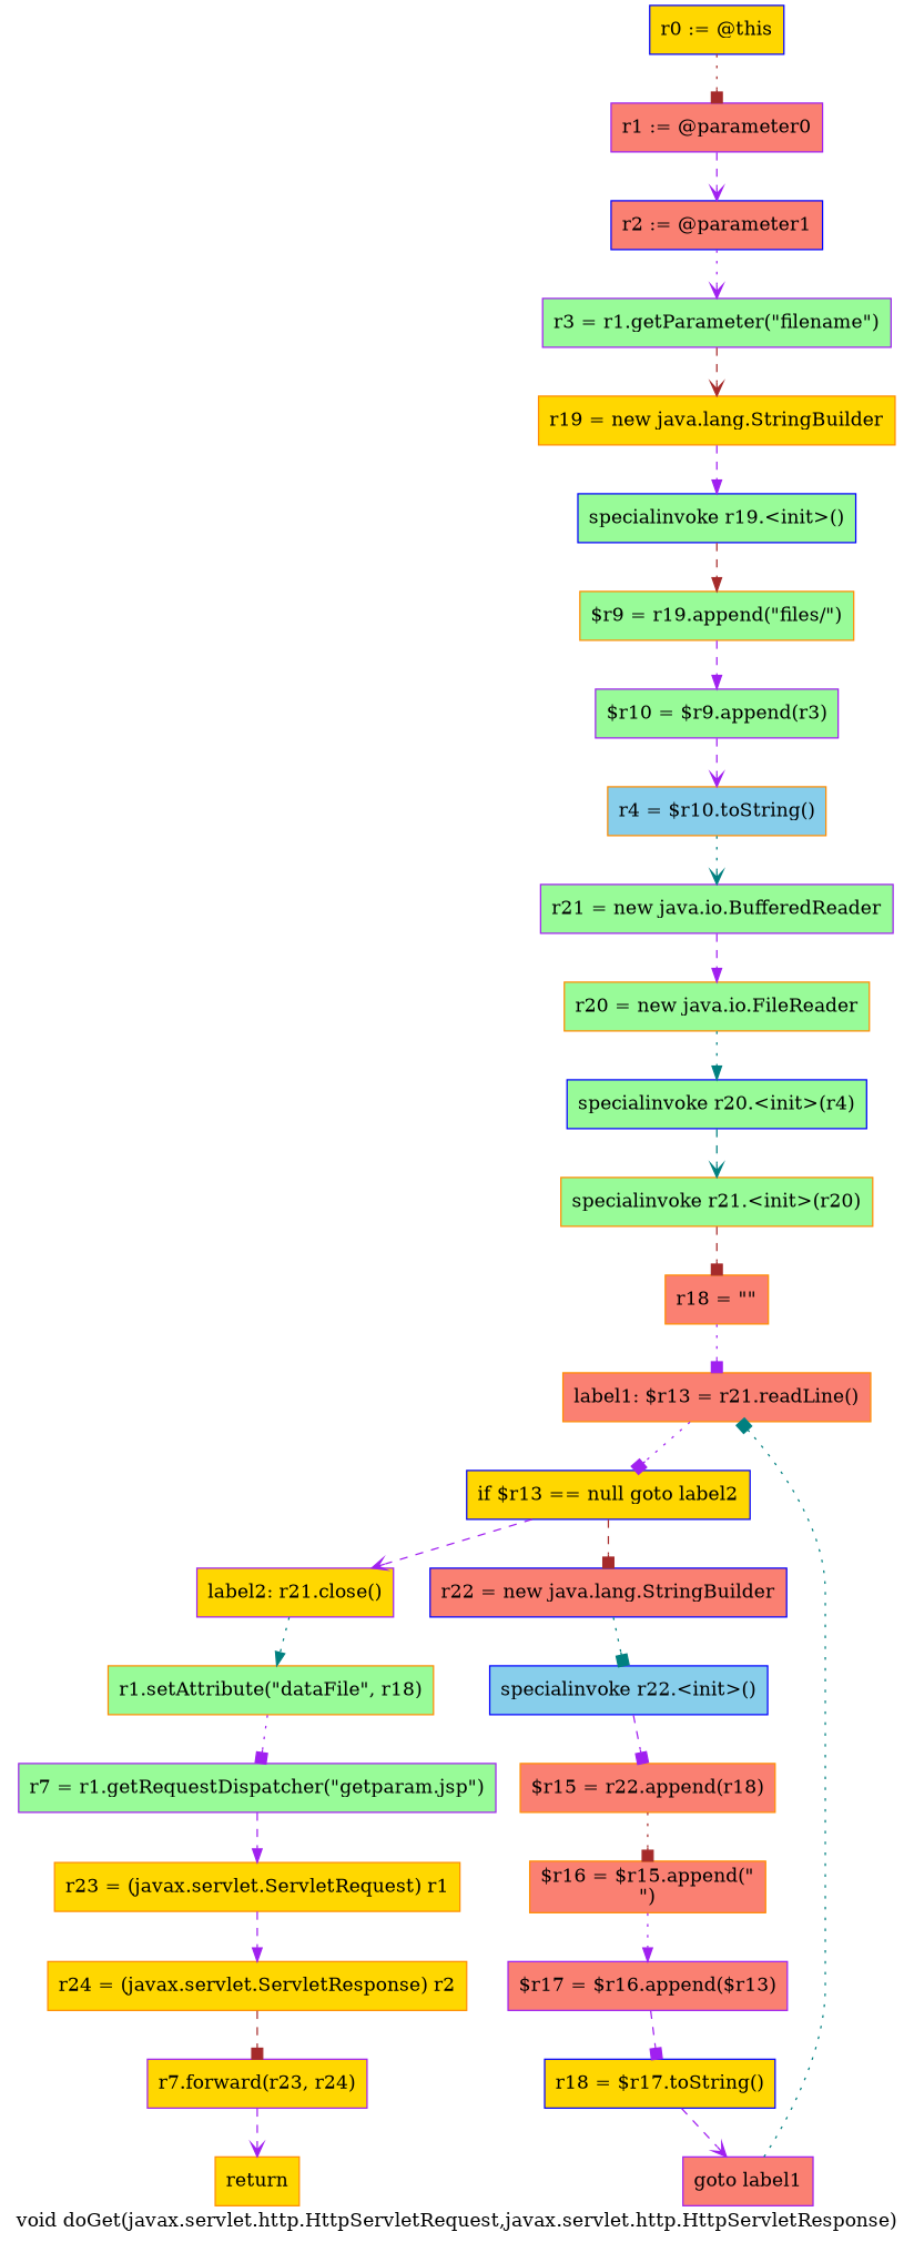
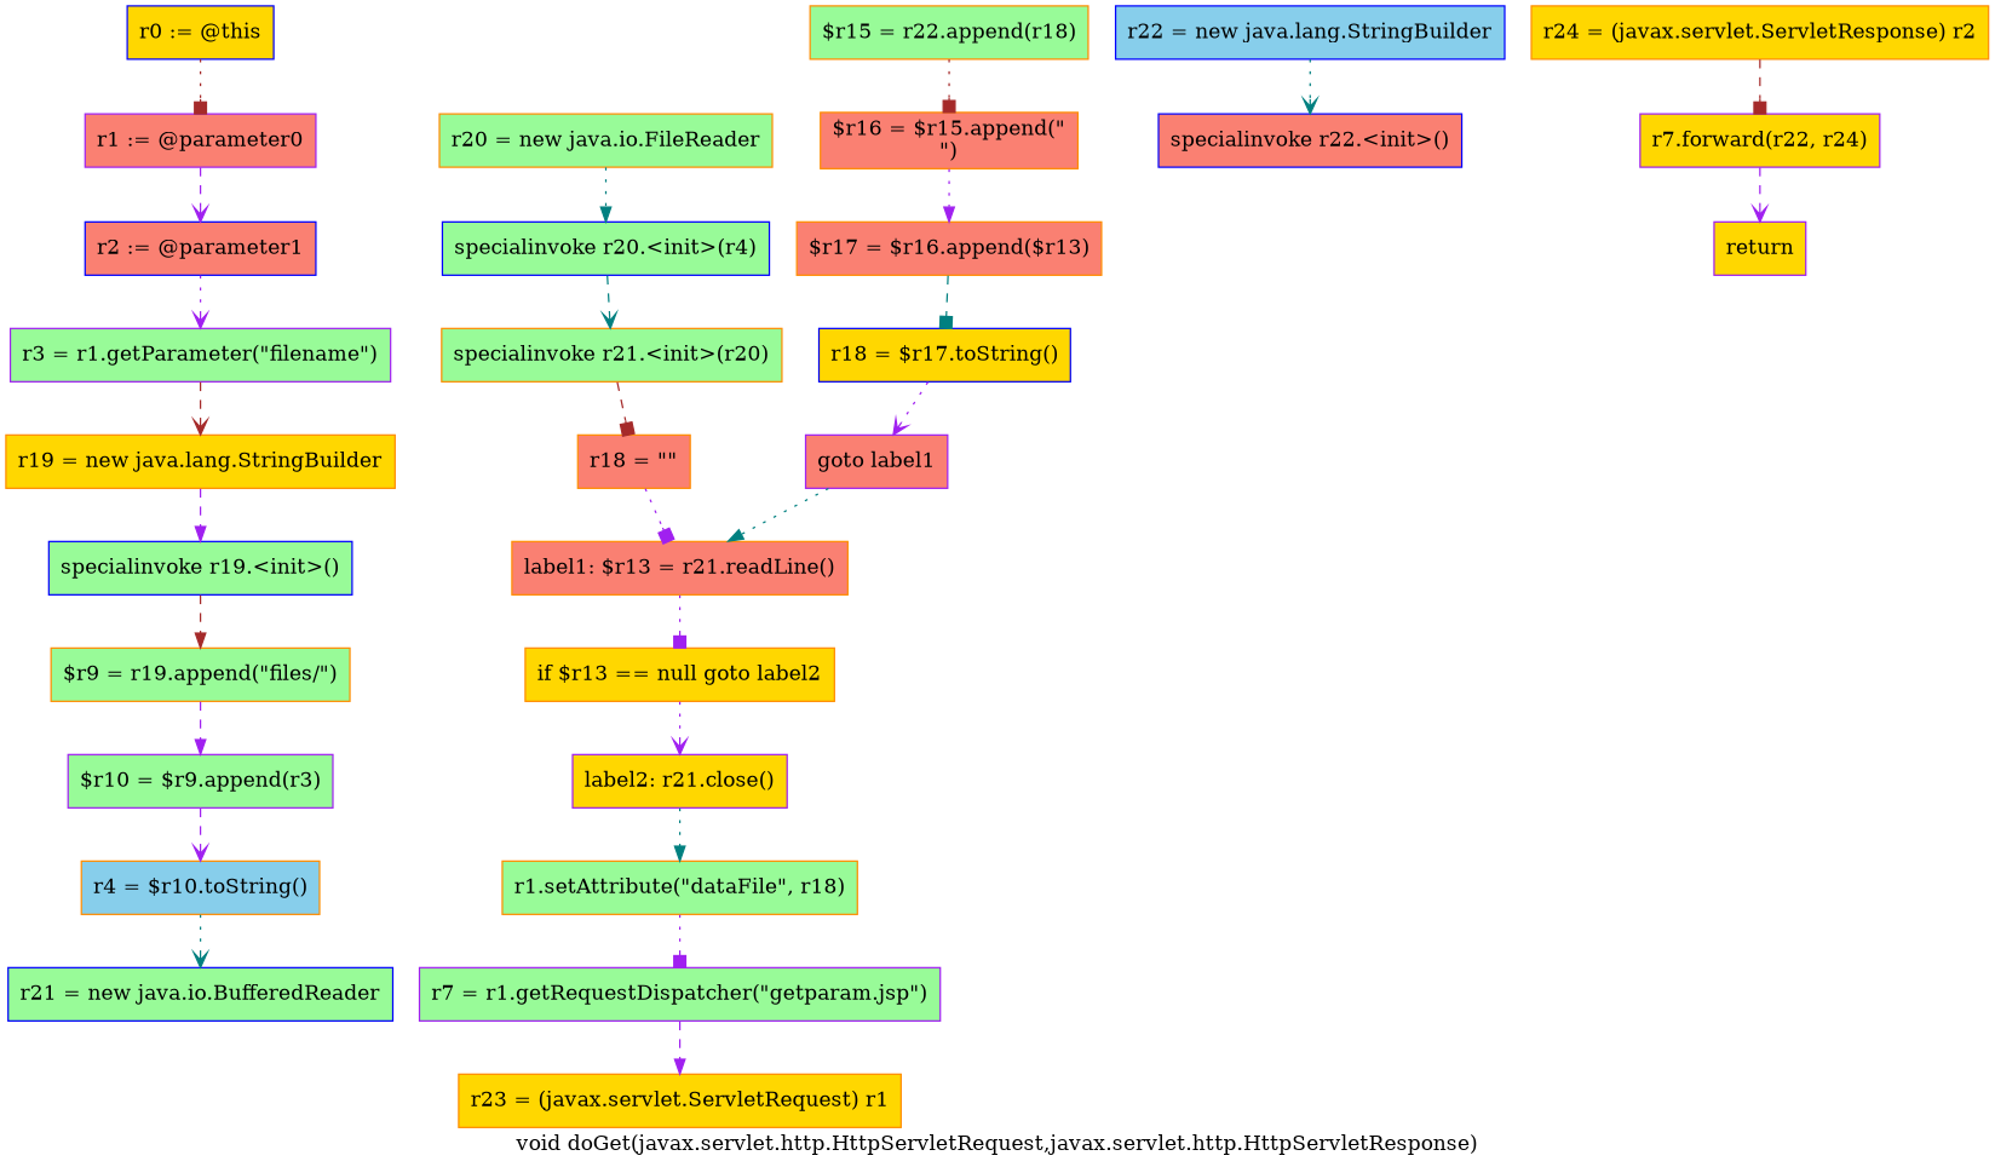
  digraph {
    label="void doGet(javax.servlet.http.HttpServletRequest,javax.servlet.http.HttpServletResponse)"
    node [color=darkorange fillcolor=palegreen shape=box style=filled]
    edge [arrowhead=box color=purple style=dashed]
    n1 [color=blue fillcolor=gold label="r0 := @this"]
    n2 [color=purple fillcolor=salmon label="r1 := @parameter0"]
    n3 [color=blue fillcolor=salmon label="r2 := @parameter1"]
    n4 [color=purple label="r3 = r1.getParameter(\"filename\")"]
    n5 [fillcolor=gold label="r19 = new java.lang.StringBuilder"]
    n6 [color=blue label="specialinvoke r19.<init>()"]
    n7 [label="$r9 = r19.append(\"files/\")"]
    n8 [color=purple label="$r10 = $r9.append(r3)"]
    n9 [fillcolor=skyblue label="r4 = $r10.toString()"]
-   n10 [color=purple label="r21 = new java.io.BufferedReader"]
+   n10 [color=blue label="r21 = new java.io.BufferedReader"]
    n11 [label="r20 = new java.io.FileReader"]
    n12 [color=blue label="specialinvoke r20.<init>(r4)"]
    n13 [label="specialinvoke r21.<init>(r20)"]
    n14 [fillcolor=salmon label="r18 = \"\""]
    n15 [fillcolor=salmon label="label1: $r13 = r21.readLine()"]
-   n16 [color=blue fillcolor=gold label="if $r13 == null goto label2"]
-   n17 [color=blue fillcolor=salmon label="r22 = new java.lang.StringBuilder"]
+   n16 [fillcolor=gold label="if $r13 == null goto label2"]
+   n17 [color=blue fillcolor=skyblue label="r22 = new java.lang.StringBuilder"]
    n18 [color=purple fillcolor=gold label="label2: r21.close()"]
-   n19 [color=blue fillcolor=skyblue label="specialinvoke r22.<init>()"]
+   n19 [color=blue fillcolor=salmon label="specialinvoke r22.<init>()"]
    n20 [label="r1.setAttribute(\"dataFile\", r18)"]
-   n21 [fillcolor=salmon label="$r15 = r22.append(r18)"]
+   n21 [label="$r15 = r22.append(r18)"]
    n22 [color=purple label="r7 = r1.getRequestDispatcher(\"getparam.jsp\")"]
    n23 [fillcolor=salmon label="$r16 = $r15.append(\"\n\")"]
-   n24 [color=purple fillcolor=salmon label="$r17 = $r16.append($r13)"]
+   n24 [fillcolor=salmon label="$r17 = $r16.append($r13)"]
    n25 [color=blue fillcolor=gold label="r18 = $r17.toString()"]
    n26 [color=purple fillcolor=salmon label="goto label1"]
    n27 [fillcolor=gold label="r23 = (javax.servlet.ServletRequest) r1"]
    n28 [fillcolor=gold label="r24 = (javax.servlet.ServletResponse) r2"]
-   n29 [color=purple fillcolor=gold label="r7.forward(r23, r24)"]
-   n30 [fillcolor=gold label=return]
+   n29 [color=purple fillcolor=gold label="r7.forward(r22, r24)"]
+   n30 [color=purple fillcolor=gold label=return]
    n1 -> n2 [color=brown style=dotted]
    n2 -> n3 [arrowhead=vee]
    n3 -> n4 [arrowhead=vee style=dotted]
    n4 -> n5 [arrowhead=vee color=brown]
    n5 -> n6 [arrowhead=normal]
    n6 -> n7 [arrowhead=normal color=brown]
    n7 -> n8 [arrowhead=normal]
    n8 -> n9 [arrowhead=vee]
    n9 -> n10 [arrowhead=vee color=teal style=dotted]
-   n10 -> n11 [arrowhead=normal]
    n11 -> n12 [arrowhead=normal color=teal style=dotted]
    n12 -> n13 [arrowhead=vee color=teal]
    n13 -> n14 [color=brown]
    n14 -> n15 [style=dotted]
    n15 -> n16 [style=dotted]
-   n16 -> n17 [color=brown]
-   n16 -> n18 [arrowhead=vee]
-   n17 -> n19 [color=teal style=dotted]
+   n16 -> n18 [arrowhead=vee style=dotted]
+   n17 -> n19 [arrowhead=vee color=teal style=dotted]
    n18 -> n20 [arrowhead=normal color=teal style=dotted]
-   n19 -> n21
    n20 -> n22 [style=dotted]
    n21 -> n23 [color=brown style=dotted]
    n22 -> n27 [arrowhead=normal]
    n23 -> n24 [arrowhead=normal style=dotted]
-   n24 -> n25
-   n25 -> n26 [arrowhead=vee]
-   n26 -> n15 [color=teal style=dotted]
-   n27 -> n28 [arrowhead=normal]
+   n24 -> n25 [color=teal]
+   n25 -> n26 [arrowhead=vee style=dotted]
+   n26 -> n15 [arrowhead=normal color=teal style=dotted]
    n28 -> n29 [color=brown]
    n29 -> n30 [arrowhead=vee]
  }
